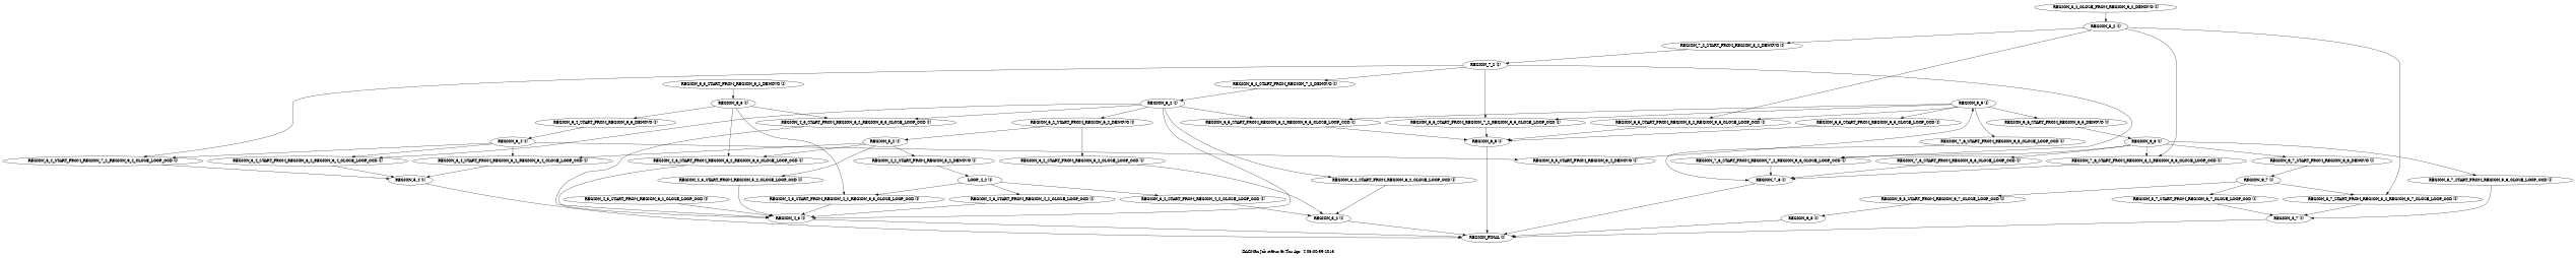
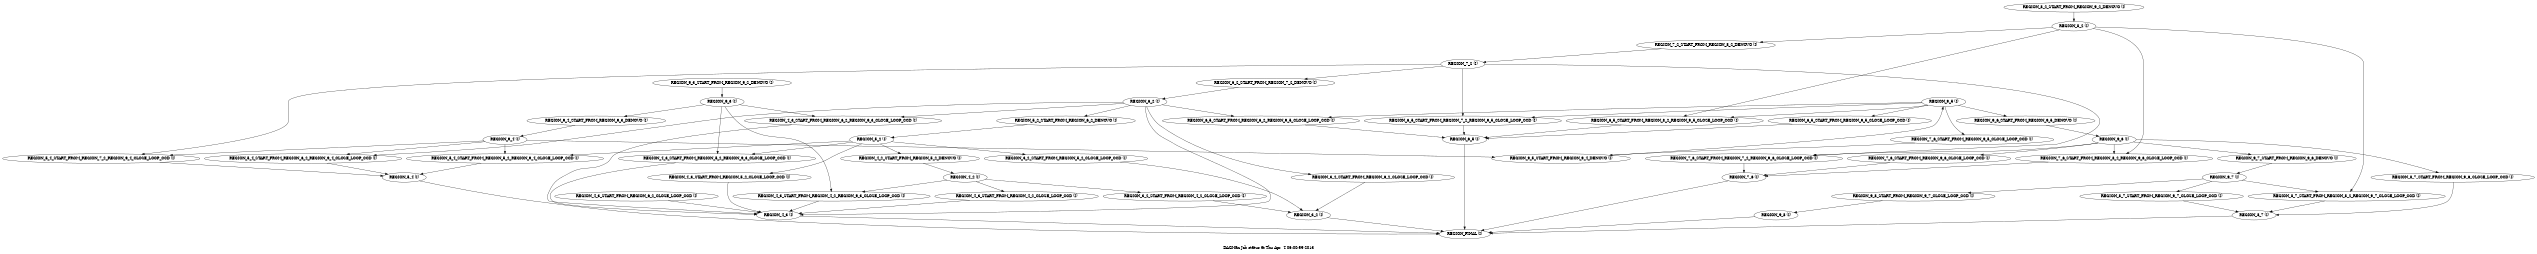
  digraph {
    label="DAGMan Job status at Thu Apr  4 06:00:59 2013"
    node [shape=ellipse]
-   n1 [label="REGION_8_2_CLOSE_FROM_REGION_9_2_DENOVO (I)"]
+   n1 [label="REGION_8_2_START_FROM_REGION_9_2_DENOVO (I)"]
    n2 [label="REGION_8_2 (I)"]
    n3 [label="REGION_7_2_START_FROM_REGION_8_2_DENOVO (I)"]
    n4 [label="REGION_6_5_START_FROM_REGION_8_2_REGION_9_5_CLOSE_LOOP_CCD (I)"]
    n5 [label="REGION_7_6_START_FROM_REGION_8_2_REGION_9_6_CLOSE_LOOP_CCD (I)"]
    n6 [label="REGION_8_7_START_FROM_REGION_8_2_REGION_9_7_CLOSE_LOOP_CCD (I)"]
    n7 [label="REGION_7_2 (I)"]
    n8 [label="REGION_6_5 (I)"]
    n9 [label="REGION_7_6 (I)"]
    n10 [label="REGION_8_7 (I)"]
    n11 [label="REGION_9_3_START_FROM_REGION_9_2_DENOVO (I)"]
    n12 [label="REGION_9_3 (I)"]
    n13 [label="REGION_9_4_START_FROM_REGION_9_3_DENOVO (I)"]
    n14 [label="REGION_4_3_START_FROM_REGION_4_2_REGION_9_3_CLOSE_LOOP_CCD (I)"]
    n15 [label="REGION_4_3_START_FROM_REGION_5_2_REGION_9_3_CLOSE_LOOP_CCD (I)"]
    n16 [label="REGION_4_3_START_FROM_REGION_6_2_REGION_9_3_CLOSE_LOOP_CCD (I)"]
    n17 [label="REGION_9_4 (I)"]
    n18 [label="REGION_4_3 (I)"]
    n19 [label="REGION_6_2_START_FROM_REGION_7_2_DENOVO (I)"]
    n20 [label="REGION_5_4_START_FROM_REGION_7_2_REGION_9_4_CLOSE_LOOP_CCD (I)"]
    n21 [label="REGION_6_5_START_FROM_REGION_7_2_REGION_9_5_CLOSE_LOOP_CCD (I)"]
    n22 [label="REGION_7_6_START_FROM_REGION_7_2_REGION_9_6_CLOSE_LOOP_CCD (I)"]
    n23 [label="REGION_6_2 (I)"]
    n24 [label="REGION_5_4 (I)"]
    n25 [label="REGION_9_5_START_FROM_REGION_9_4_DENOVO (I)"]
    n26 [label="REGION_5_4_START_FROM_REGION_5_2_REGION_9_4_CLOSE_LOOP_CCD (I)"]
    n27 [label="REGION_5_4_START_FROM_REGION_6_2_REGION_9_4_CLOSE_LOOP_CCD (I)"]
    n28 [label="REGION_9_5 (I)"]
    n29 [label="REGION_5_2_START_FROM_REGION_6_2_DENOVO (I)"]
    n30 [label="REGION_3_2_START_FROM_REGION_6_2_CLOSE_LOOP_CCD (I)"]
    n31 [label="REGION_6_5_START_FROM_REGION_6_2_REGION_9_5_CLOSE_LOOP_CCD (I)"]
    n32 [label="REGION_5_2 (I)"]
    n33 [label="REGION_3_2 (I)"]
    n34 [label="REGION_4_3_START_FROM_REGION_6_2_CLOSE_LOOP_CCD (I)"]
    n35 [label="REGION_9_6_START_FROM_REGION_9_5_DENOVO (I)"]
    n36 [label="REGION_6_5_START_FROM_REGION_9_5_CLOSE_LOOP_CCD (I)"]
    n37 [label="REGION_7_6_START_FROM_REGION_9_5_CLOSE_LOOP_CCD (I)"]
    n38 [label="REGION_9_6 (I)"]
    n39 [label="REGION_4_2_START_FROM_REGION_5_2_DENOVO (I)"]
    n40 [label="REGION_3_2_START_FROM_REGION_5_2_CLOSE_LOOP_CCD (I)"]
    n41 [label="REGION_4_3_START_FROM_REGION_5_2_CLOSE_LOOP_CCD (I)"]
-   n42 [label="LOOP_4_2 (I)"]
+   n42 [label="REGION_4_2 (I)"]
    n43 [label="REGION_9_7_START_FROM_REGION_9_6_DENOVO (I)"]
    n44 [label="REGION_7_6_START_FROM_REGION_9_6_CLOSE_LOOP_CCD (I)"]
    n45 [label="REGION_8_7_START_FROM_REGION_9_6_CLOSE_LOOP_CCD (I)"]
    n46 [label="REGION_9_7 (I)"]
    n47 [label="REGION_3_2_START_FROM_REGION_4_2_CLOSE_LOOP_CCD (I)"]
    n48 [label="REGION_4_3_START_FROM_REGION_4_2_CLOSE_LOOP_CCD (I)"]
    n49 [label="REGION_8_7_START_FROM_REGION_9_7_CLOSE_LOOP_CCD (I)"]
    n50 [label="REGION_9_8_START_FROM_REGION_9_7_CLOSE_LOOP_CCD (I)"]
    n51 [label="REGION_9_8 (I)"]
    n52 [label="REGION_FINAL (I)"]
    n1 -> n2
    n2 -> n3
    n2 -> n4
    n2 -> n5
    n2 -> n6
    n3 -> n7
    n4 -> n8
    n5 -> n9
    n6 -> n10
    n7 -> n19
    n7 -> n20
    n7 -> n21
    n7 -> n22
    n8 -> n52
    n9 -> n52
    n10 -> n52
    n11 -> n12
    n12 -> n13
    n12 -> n14
    n12 -> n15
    n12 -> n16
    n13 -> n17
    n14 -> n18
    n15 -> n18
    n16 -> n18
    n17 -> n20
    n17 -> n25
    n17 -> n26
    n17 -> n27
    n18 -> n52
    n19 -> n23
    n20 -> n24
    n21 -> n8
    n22 -> n9
    n23 -> n16
    n23 -> n18
    n23 -> n27
    n23 -> n29
    n23 -> n30
    n23 -> n31
    n24 -> n52
    n25 -> n28
    n26 -> n24
    n27 -> n24
    n28 -> n4
    n28 -> n21
    n28 -> n31
    n28 -> n35
    n28 -> n36
    n28 -> n37
    n29 -> n32
    n30 -> n33
    n31 -> n8
    n32 -> n15
    n32 -> n26
    n32 -> n39
-   n29 -> n40
+   n32 -> n40
    n32 -> n41
    n33 -> n52
    n34 -> n18
    n35 -> n38
    n36 -> n8
-   n37 -> n9
+   n37 -> n25
    n38 -> n5
    n38 -> n22
    n38 -> n43
    n38 -> n44
    n38 -> n45
    n39 -> n42
    n40 -> n33
    n41 -> n18
    n42 -> n14
    n42 -> n47
    n42 -> n48
    n43 -> n46
    n44 -> n9
    n45 -> n10
    n46 -> n6
    n46 -> n49
    n46 -> n50
    n47 -> n33
    n48 -> n18
    n49 -> n10
    n50 -> n51
    n51 -> n52
  }
